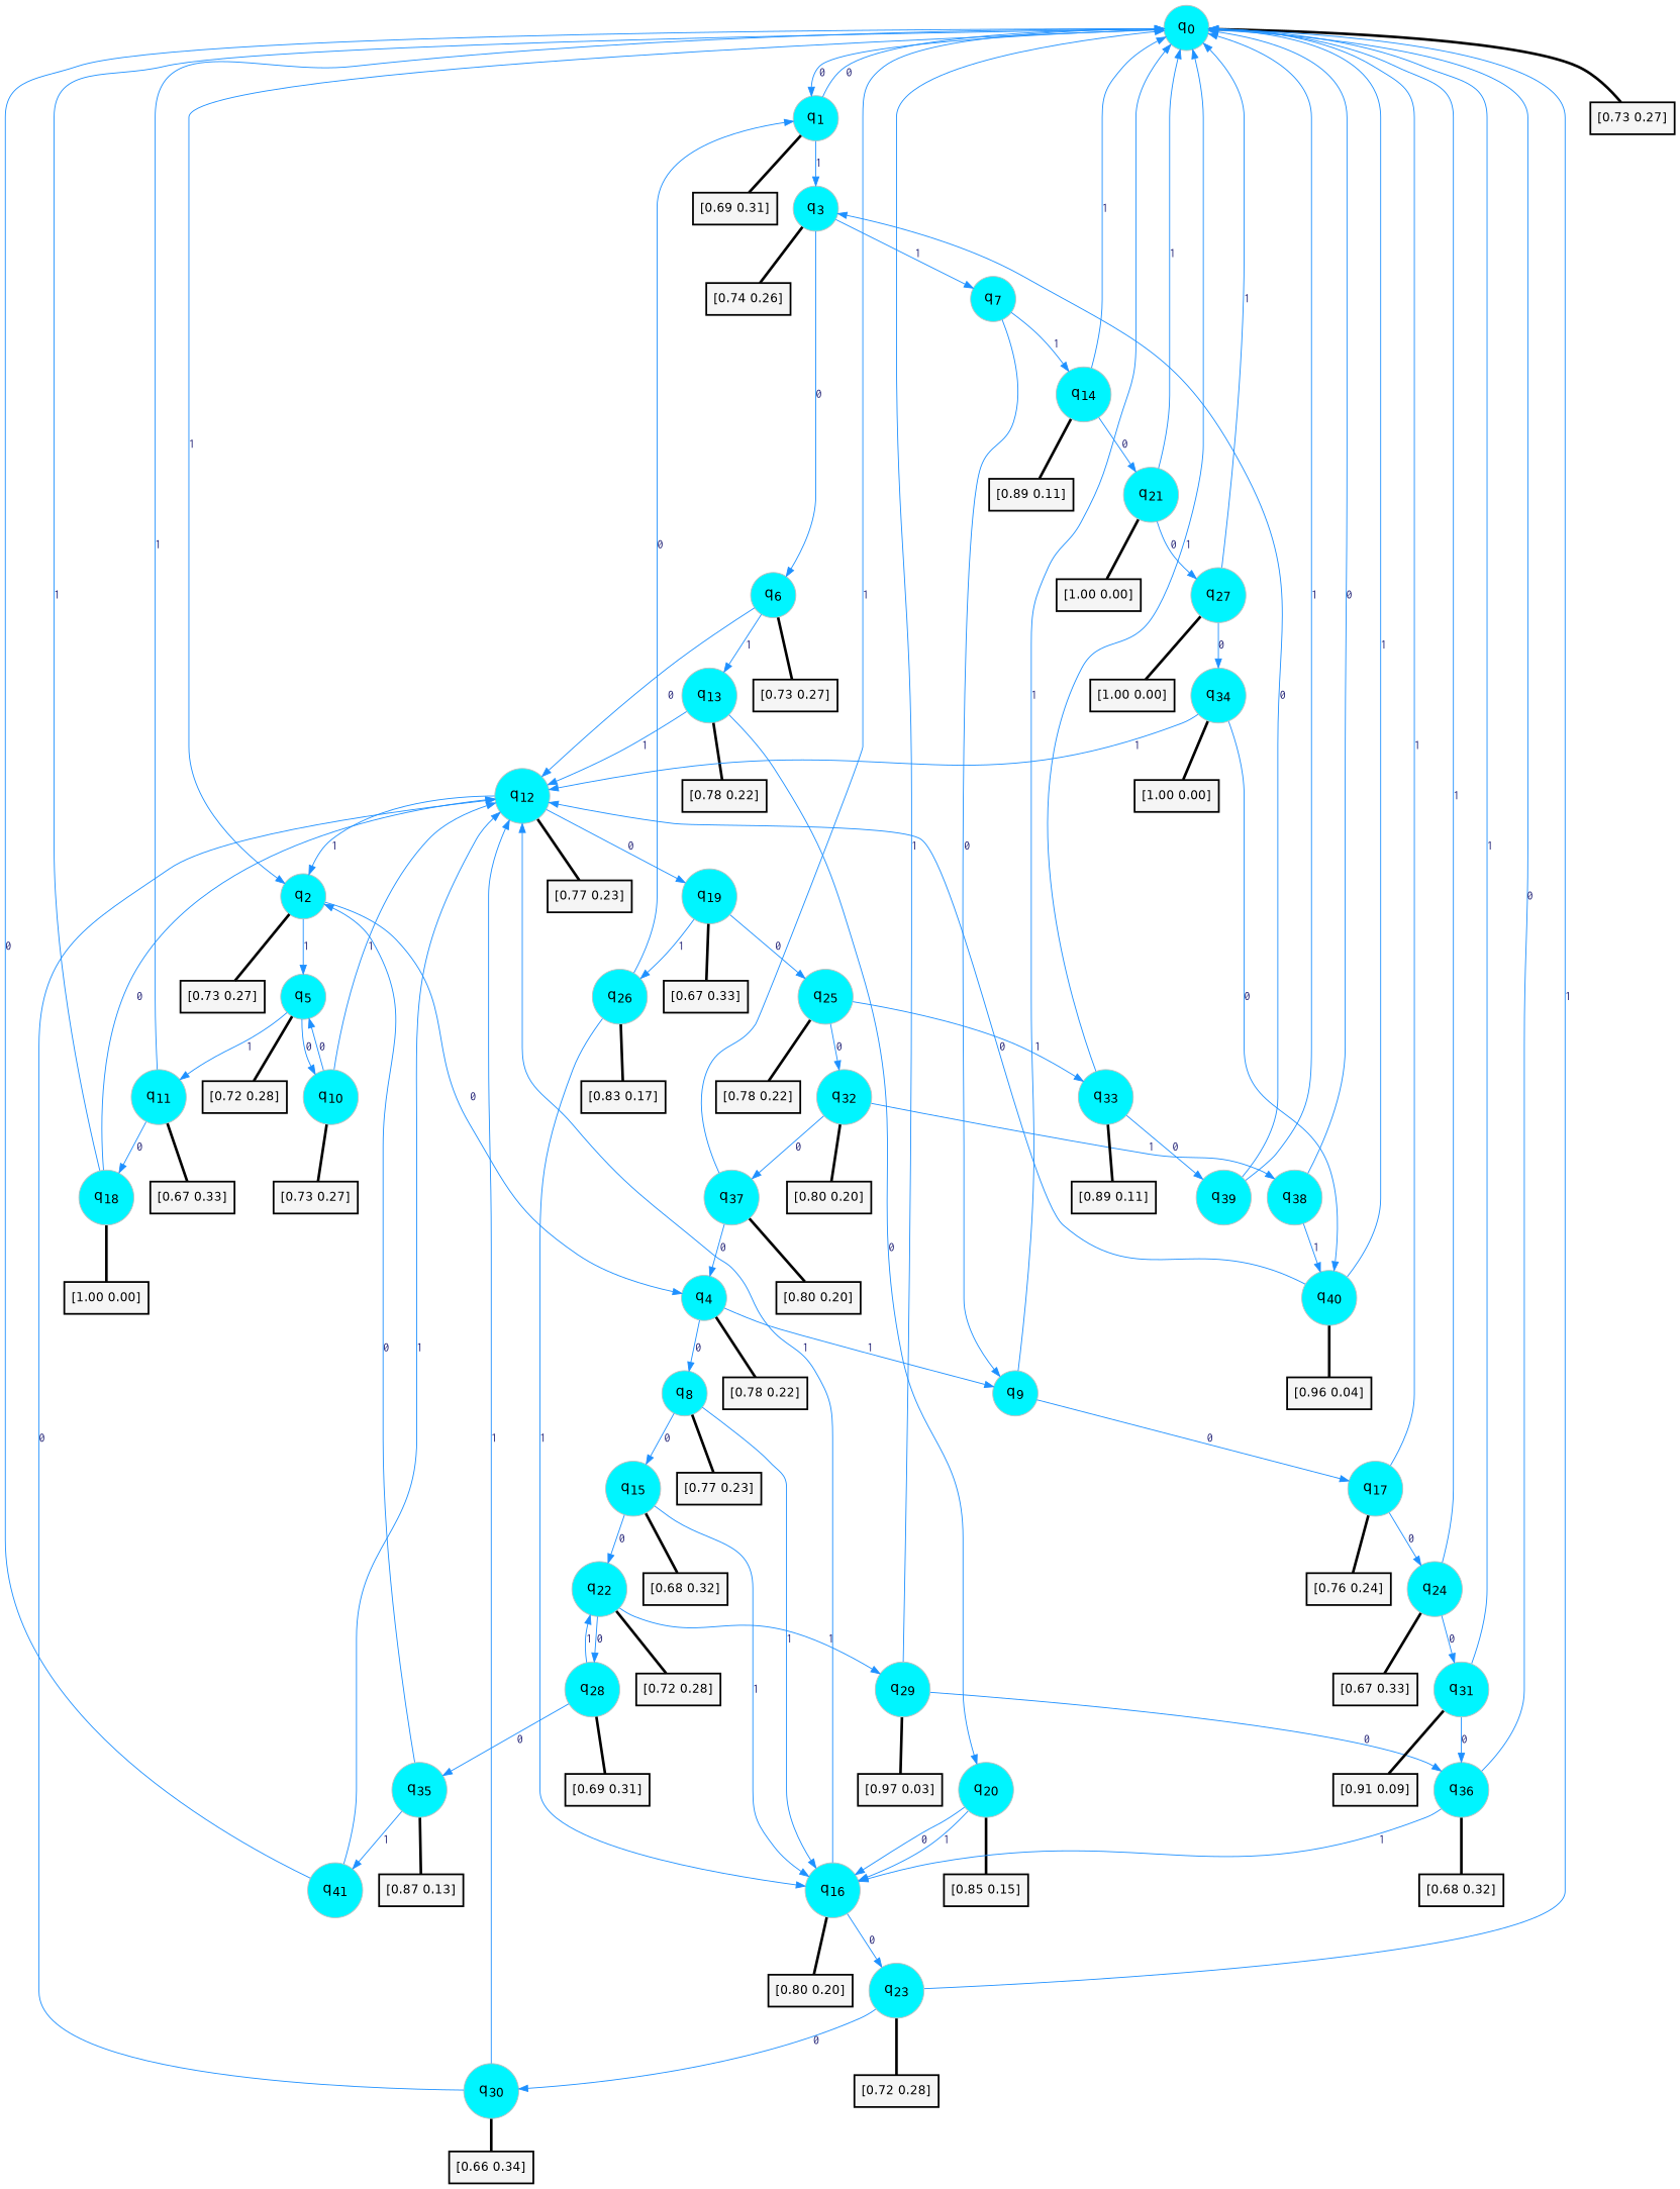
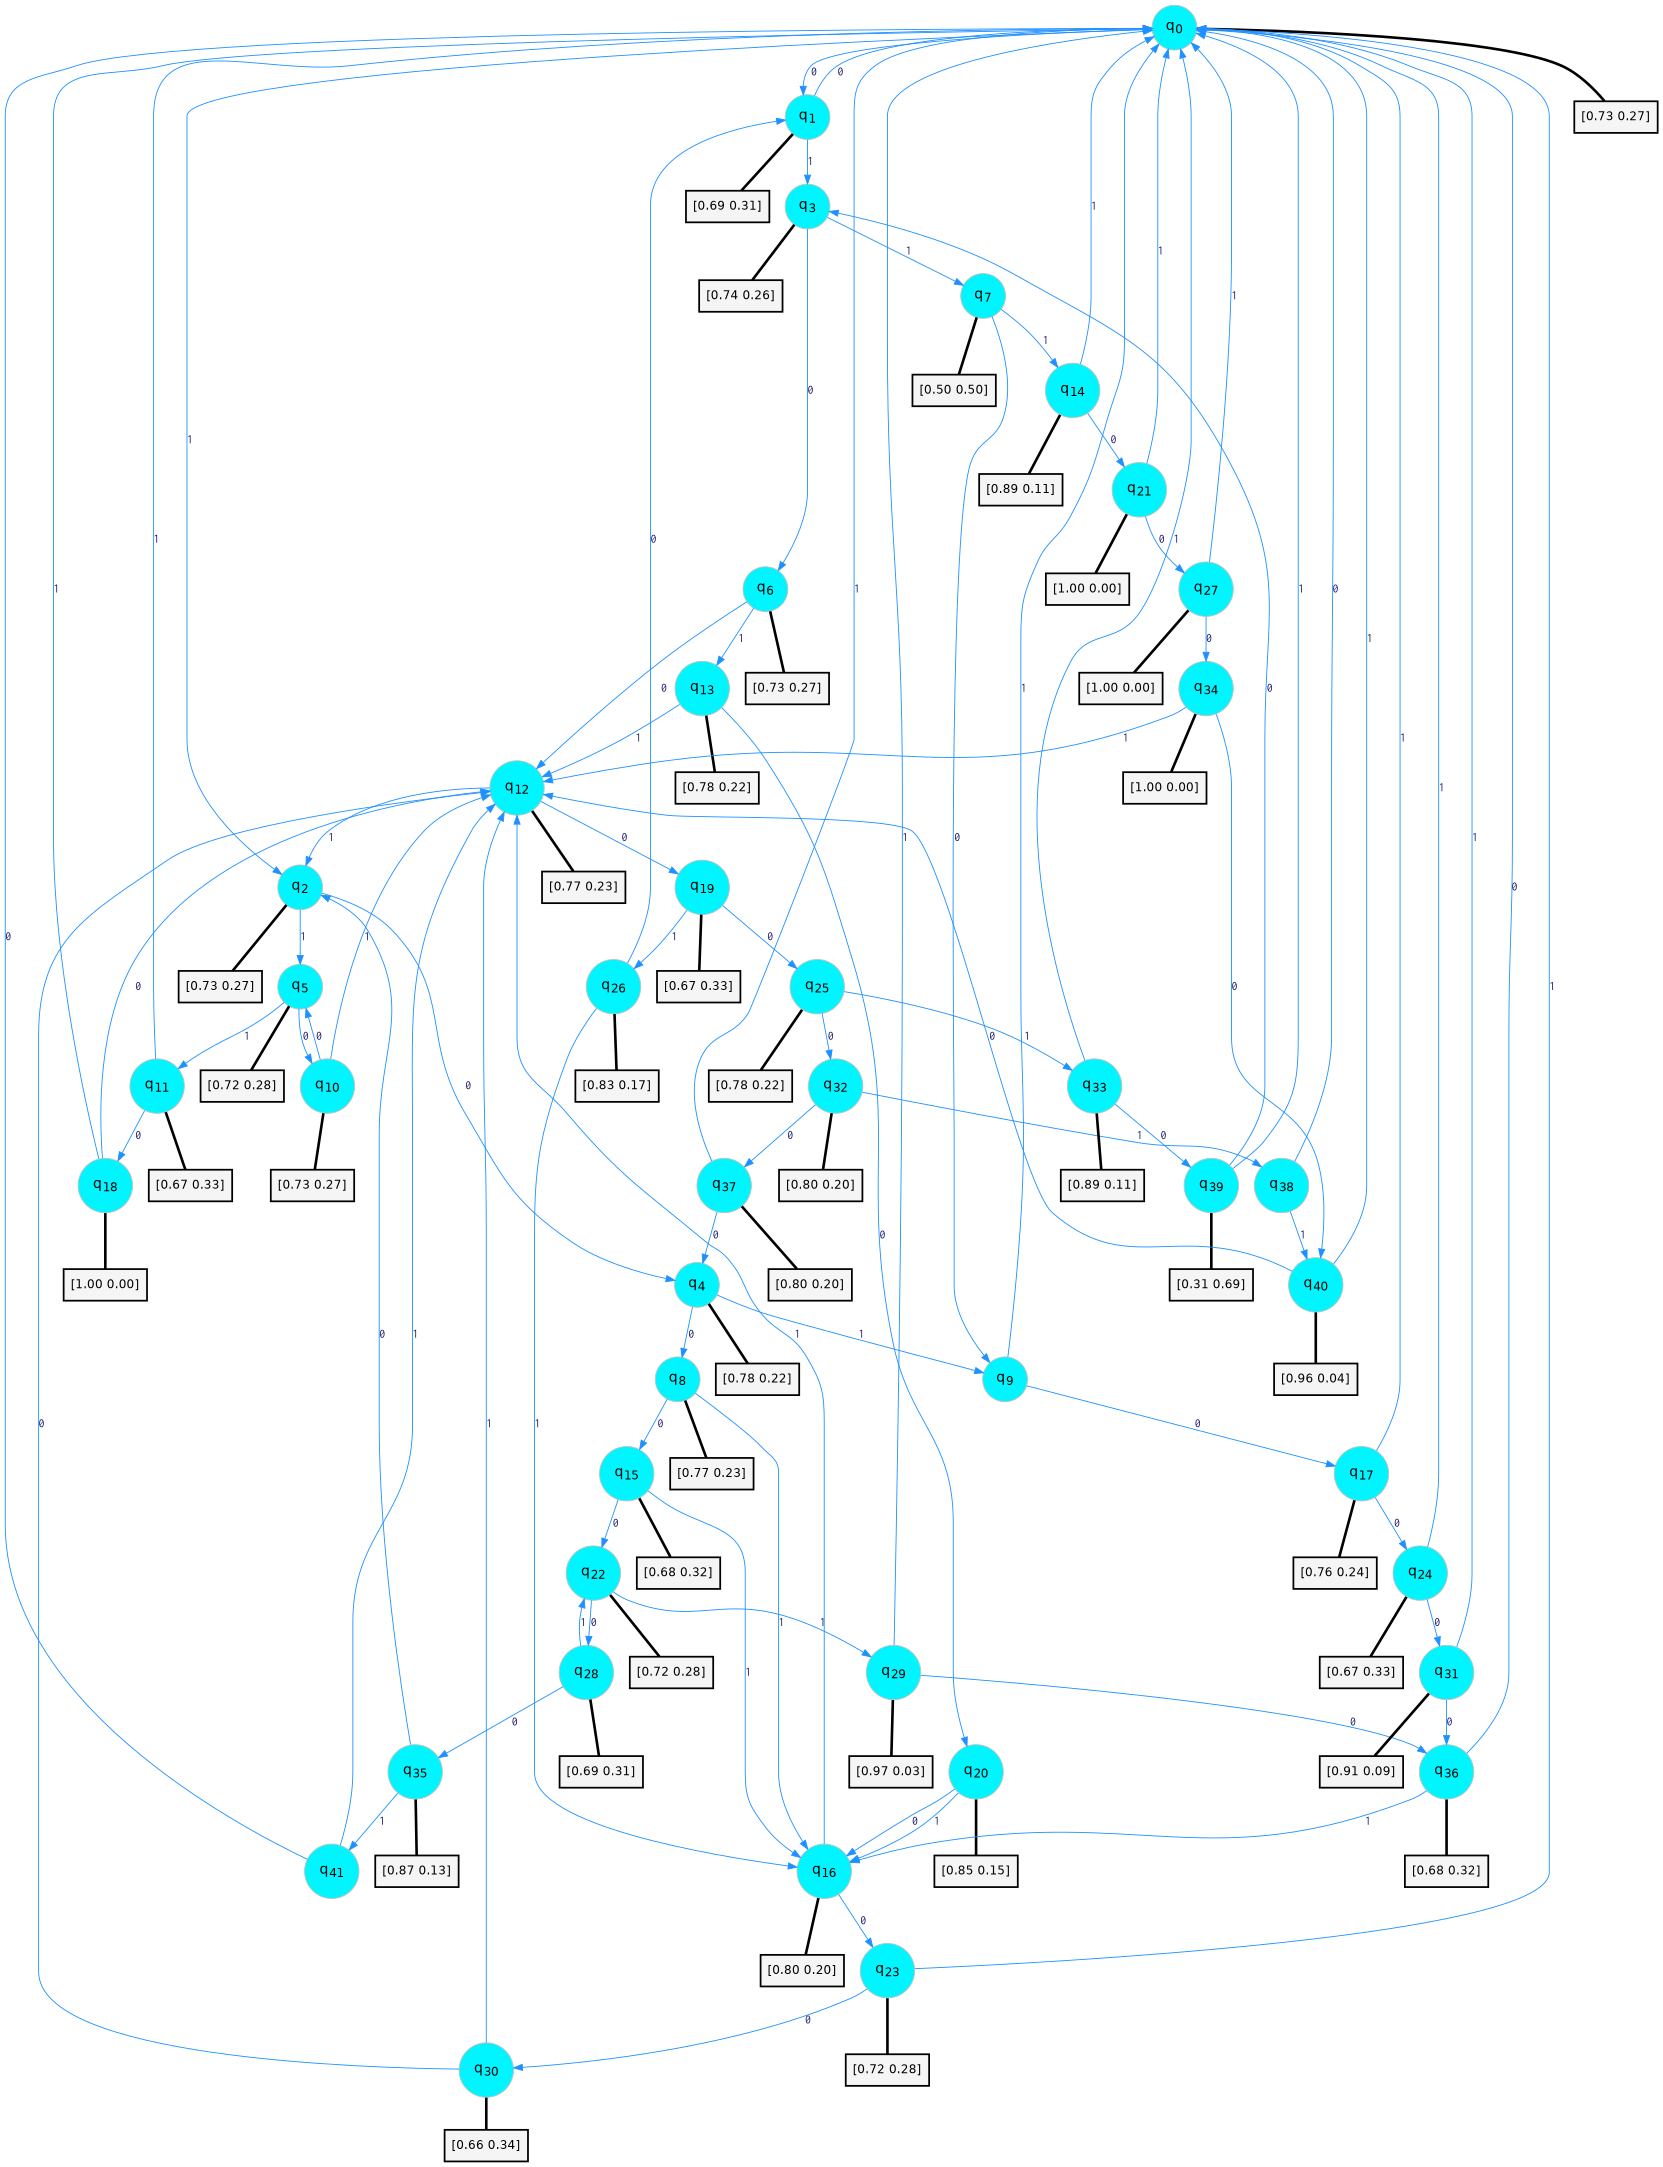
  digraph {
    rankdir=TD
    node [color=gray fillcolor=turquoise1 fontcolor=black fontname=Helvetica fontsize=16 fontweight=bold shape=circle style=filled]
    edge [arrowsize=1 color=dodgerblue1 fontcolor=midnightblue fontname=courier fontweight=bold penwidth=1 style=solid weight=20]
    n1 [label=<q<SUB>0</SUB>>]
    n2 [label=<q<SUB>1</SUB>>]
    n3 [label=<q<SUB>2</SUB>>]
    n4 [color=black fillcolor=whitesmoke fontsize=14 label="[0.73 0.27]" penwidth=2 shape=box]
    n5 [label=<q<SUB>3</SUB>>]
    n6 [color=black fillcolor=whitesmoke fontsize=14 label="[0.69 0.31]" penwidth=2 shape=box]
    n7 [label=<q<SUB>4</SUB>>]
    n8 [label=<q<SUB>5</SUB>>]
    n9 [color=black fillcolor=whitesmoke fontsize=14 label="[0.73 0.27]" penwidth=2 shape=box]
    n10 [label=<q<SUB>6</SUB>>]
    n11 [label=<q<SUB>7</SUB>>]
    n12 [color=black fillcolor=whitesmoke fontsize=14 label="[0.74 0.26]" penwidth=2 shape=box]
    n13 [label=<q<SUB>8</SUB>>]
    n14 [label=<q<SUB>9</SUB>>]
    n15 [color=black fillcolor=whitesmoke fontsize=14 label="[0.78 0.22]" penwidth=2 shape=box]
    n16 [label=<q<SUB>10</SUB>>]
    n17 [label=<q<SUB>11</SUB>>]
    n18 [color=black fillcolor=whitesmoke fontsize=14 label="[0.72 0.28]" penwidth=2 shape=box]
    n19 [label=<q<SUB>12</SUB>>]
    n20 [label=<q<SUB>13</SUB>>]
    n21 [color=black fillcolor=whitesmoke fontsize=14 label="[0.73 0.27]" penwidth=2 shape=box]
    n22 [label=<q<SUB>14</SUB>>]
+   n23 [color=black fillcolor=whitesmoke fontsize=14 label="[0.50 0.50]" penwidth=2 shape=box]
    n24 [label=<q<SUB>15</SUB>>]
    n25 [label=<q<SUB>16</SUB>>]
    n26 [color=black fillcolor=whitesmoke fontsize=14 label="[0.77 0.23]" penwidth=2 shape=box]
    n27 [label=<q<SUB>17</SUB>>]
    n28 [color=black fillcolor=whitesmoke fontsize=14 label="[0.73 0.27]" penwidth=2 shape=box]
    n29 [label=<q<SUB>18</SUB>>]
    n30 [color=black fillcolor=whitesmoke fontsize=14 label="[0.67 0.33]" penwidth=2 shape=box]
    n31 [label=<q<SUB>19</SUB>>]
    n32 [color=black fillcolor=whitesmoke fontsize=14 label="[0.77 0.23]" penwidth=2 shape=box]
    n33 [label=<q<SUB>20</SUB>>]
    n34 [color=black fillcolor=whitesmoke fontsize=14 label="[0.78 0.22]" penwidth=2 shape=box]
    n35 [label=<q<SUB>21</SUB>>]
    n36 [color=black fillcolor=whitesmoke fontsize=14 label="[0.89 0.11]" penwidth=2 shape=box]
    n37 [label=<q<SUB>22</SUB>>]
    n38 [color=black fillcolor=whitesmoke fontsize=14 label="[0.68 0.32]" penwidth=2 shape=box]
    n39 [label=<q<SUB>23</SUB>>]
    n40 [color=black fillcolor=whitesmoke fontsize=14 label="[0.80 0.20]" penwidth=2 shape=box]
    n41 [label=<q<SUB>24</SUB>>]
    n42 [color=black fillcolor=whitesmoke fontsize=14 label="[0.76 0.24]" penwidth=2 shape=box]
    n43 [color=black fillcolor=whitesmoke fontsize=14 label="[1.00 0.00]" penwidth=2 shape=box]
    n44 [label=<q<SUB>25</SUB>>]
    n45 [label=<q<SUB>26</SUB>>]
    n46 [color=black fillcolor=whitesmoke fontsize=14 label="[0.67 0.33]" penwidth=2 shape=box]
    n47 [color=black fillcolor=whitesmoke fontsize=14 label="[0.85 0.15]" penwidth=2 shape=box]
    n48 [label=<q<SUB>27</SUB>>]
    n49 [color=black fillcolor=whitesmoke fontsize=14 label="[1.00 0.00]" penwidth=2 shape=box]
    n50 [label=<q<SUB>28</SUB>>]
    n51 [label=<q<SUB>29</SUB>>]
    n52 [color=black fillcolor=whitesmoke fontsize=14 label="[0.72 0.28]" penwidth=2 shape=box]
    n53 [label=<q<SUB>30</SUB>>]
    n54 [color=black fillcolor=whitesmoke fontsize=14 label="[0.72 0.28]" penwidth=2 shape=box]
    n55 [label=<q<SUB>31</SUB>>]
    n56 [color=black fillcolor=whitesmoke fontsize=14 label="[0.67 0.33]" penwidth=2 shape=box]
    n57 [label=<q<SUB>32</SUB>>]
    n58 [label=<q<SUB>33</SUB>>]
    n59 [color=black fillcolor=whitesmoke fontsize=14 label="[0.78 0.22]" penwidth=2 shape=box]
    n60 [color=black fillcolor=whitesmoke fontsize=14 label="[0.83 0.17]" penwidth=2 shape=box]
    n61 [label=<q<SUB>34</SUB>>]
    n62 [color=black fillcolor=whitesmoke fontsize=14 label="[1.00 0.00]" penwidth=2 shape=box]
    n63 [label=<q<SUB>35</SUB>>]
    n64 [color=black fillcolor=whitesmoke fontsize=14 label="[0.69 0.31]" penwidth=2 shape=box]
    n65 [label=<q<SUB>36</SUB>>]
    n66 [color=black fillcolor=whitesmoke fontsize=14 label="[0.97 0.03]" penwidth=2 shape=box]
    n67 [color=black fillcolor=whitesmoke fontsize=14 label="[0.66 0.34]" penwidth=2 shape=box]
    n68 [color=black fillcolor=whitesmoke fontsize=14 label="[0.91 0.09]" penwidth=2 shape=box]
    n69 [label=<q<SUB>37</SUB>>]
    n70 [label=<q<SUB>38</SUB>>]
    n71 [color=black fillcolor=whitesmoke fontsize=14 label="[0.80 0.20]" penwidth=2 shape=box]
    n72 [label=<q<SUB>39</SUB>>]
    n73 [color=black fillcolor=whitesmoke fontsize=14 label="[0.89 0.11]" penwidth=2 shape=box]
    n74 [label=<q<SUB>40</SUB>>]
    n75 [color=black fillcolor=whitesmoke fontsize=14 label="[1.00 0.00]" penwidth=2 shape=box]
    n76 [label=<q<SUB>41</SUB>>]
    n77 [color=black fillcolor=whitesmoke fontsize=14 label="[0.87 0.13]" penwidth=2 shape=box]
    n78 [color=black fillcolor=whitesmoke fontsize=14 label="[0.68 0.32]" penwidth=2 shape=box]
    n79 [color=black fillcolor=whitesmoke fontsize=14 label="[0.80 0.20]" penwidth=2 shape=box]
+   n80 [color=black fillcolor=whitesmoke fontsize=14 label="[0.31 0.69]" penwidth=2 shape=box]
    n81 [color=black fillcolor=whitesmoke fontsize=14 label="[0.96 0.04]" penwidth=2 shape=box]
    n1 -> n2 [label=0]
    n1 -> n3 [label=1]
    n1 -> n4 [arrowhead=none color=black penwidth=3]
    n2 -> n1 [label=0]
    n2 -> n5 [label=1]
    n2 -> n6 [arrowhead=none color=black penwidth=3]
    n3 -> n7 [label=0]
    n3 -> n8 [label=1]
    n3 -> n9 [arrowhead=none color=black penwidth=3]
    n5 -> n10 [label=0]
    n5 -> n11 [label=1]
    n5 -> n12 [arrowhead=none color=black penwidth=3]
    n7 -> n13 [label=0]
    n7 -> n14 [label=1]
    n7 -> n15 [arrowhead=none color=black penwidth=3]
    n8 -> n16 [label=0]
    n8 -> n17 [label=1]
    n8 -> n18 [arrowhead=none color=black penwidth=3]
    n10 -> n19 [label=0]
    n10 -> n20 [label=1]
    n10 -> n21 [arrowhead=none color=black penwidth=3]
    n11 -> n14 [label=0]
    n11 -> n22 [label=1]
+   n11 -> n23 [arrowhead=none color=black penwidth=3]
    n13 -> n24 [label=0]
    n13 -> n25 [label=1]
    n13 -> n26 [arrowhead=none color=black penwidth=3]
    n14 -> n1 [label=1]
    n14 -> n27 [label=0]
    n16 -> n8 [label=0]
    n16 -> n19 [label=1]
    n16 -> n28 [arrowhead=none color=black penwidth=3]
    n17 -> n1 [label=1]
    n17 -> n29 [label=0]
    n17 -> n30 [arrowhead=none color=black penwidth=3]
    n19 -> n3 [label=1]
    n19 -> n31 [label=0]
    n19 -> n32 [arrowhead=none color=black penwidth=3]
    n20 -> n19 [label=1]
    n20 -> n33 [label=0]
    n20 -> n34 [arrowhead=none color=black penwidth=3]
    n22 -> n1 [label=1]
    n22 -> n35 [label=0]
    n22 -> n36 [arrowhead=none color=black penwidth=3]
    n24 -> n25 [label=1]
    n24 -> n37 [label=0]
    n24 -> n38 [arrowhead=none color=black penwidth=3]
    n25 -> n19 [label=1]
    n25 -> n39 [label=0]
    n25 -> n40 [arrowhead=none color=black penwidth=3]
    n27 -> n1 [label=1]
    n27 -> n41 [label=0]
    n27 -> n42 [arrowhead=none color=black penwidth=3]
    n29 -> n1 [label=1]
    n29 -> n19 [label=0]
    n29 -> n43 [arrowhead=none color=black penwidth=3]
    n31 -> n44 [label=0]
    n31 -> n45 [label=1]
    n31 -> n46 [arrowhead=none color=black penwidth=3]
    n33 -> n25 [label=0]
    n33 -> n25 [label=1]
    n33 -> n47 [arrowhead=none color=black penwidth=3]
    n35 -> n1 [label=1]
    n35 -> n48 [label=0]
    n35 -> n49 [arrowhead=none color=black penwidth=3]
    n37 -> n50 [label=0]
    n37 -> n51 [label=1]
    n37 -> n52 [arrowhead=none color=black penwidth=3]
    n39 -> n1 [label=1]
    n39 -> n53 [label=0]
    n39 -> n54 [arrowhead=none color=black penwidth=3]
    n41 -> n1 [label=1]
    n41 -> n55 [label=0]
    n41 -> n56 [arrowhead=none color=black penwidth=3]
    n44 -> n57 [label=0]
    n44 -> n58 [label=1]
    n44 -> n59 [arrowhead=none color=black penwidth=3]
    n45 -> n2 [label=0]
    n45 -> n25 [label=1]
    n45 -> n60 [arrowhead=none color=black penwidth=3]
    n48 -> n1 [label=1]
    n48 -> n61 [label=0]
    n48 -> n62 [arrowhead=none color=black penwidth=3]
    n50 -> n37 [label=1]
    n50 -> n63 [label=0]
    n50 -> n64 [arrowhead=none color=black penwidth=3]
    n51 -> n1 [label=1]
    n51 -> n65 [label=0]
    n51 -> n66 [arrowhead=none color=black penwidth=3]
    n53 -> n19 [label=0]
    n53 -> n19 [label=1]
    n53 -> n67 [arrowhead=none color=black penwidth=3]
    n55 -> n1 [label=1]
    n55 -> n65 [label=0]
    n55 -> n68 [arrowhead=none color=black penwidth=3]
    n57 -> n69 [label=0]
    n57 -> n70 [label=1]
    n57 -> n71 [arrowhead=none color=black penwidth=3]
    n58 -> n1 [label=1]
    n58 -> n72 [label=0]
    n58 -> n73 [arrowhead=none color=black penwidth=3]
    n61 -> n19 [label=1]
    n61 -> n74 [label=0]
    n61 -> n75 [arrowhead=none color=black penwidth=3]
    n63 -> n3 [label=0]
    n63 -> n76 [label=1]
    n63 -> n77 [arrowhead=none color=black penwidth=3]
    n65 -> n1 [label=0]
    n65 -> n25 [label=1]
    n65 -> n78 [arrowhead=none color=black penwidth=3]
    n69 -> n1 [label=1]
    n69 -> n7 [label=0]
    n69 -> n79 [arrowhead=none color=black penwidth=3]
    n70 -> n1 [label=0]
    n70 -> n74 [label=1]
    n72 -> n1 [label=1]
    n72 -> n5 [label=0]
+   n72 -> n80 [arrowhead=none color=black penwidth=3]
    n74 -> n1 [label=1]
    n74 -> n19 [label=0]
    n74 -> n81 [arrowhead=none color=black penwidth=3]
    n76 -> n1 [label=0]
    n76 -> n19 [label=1]
  }
